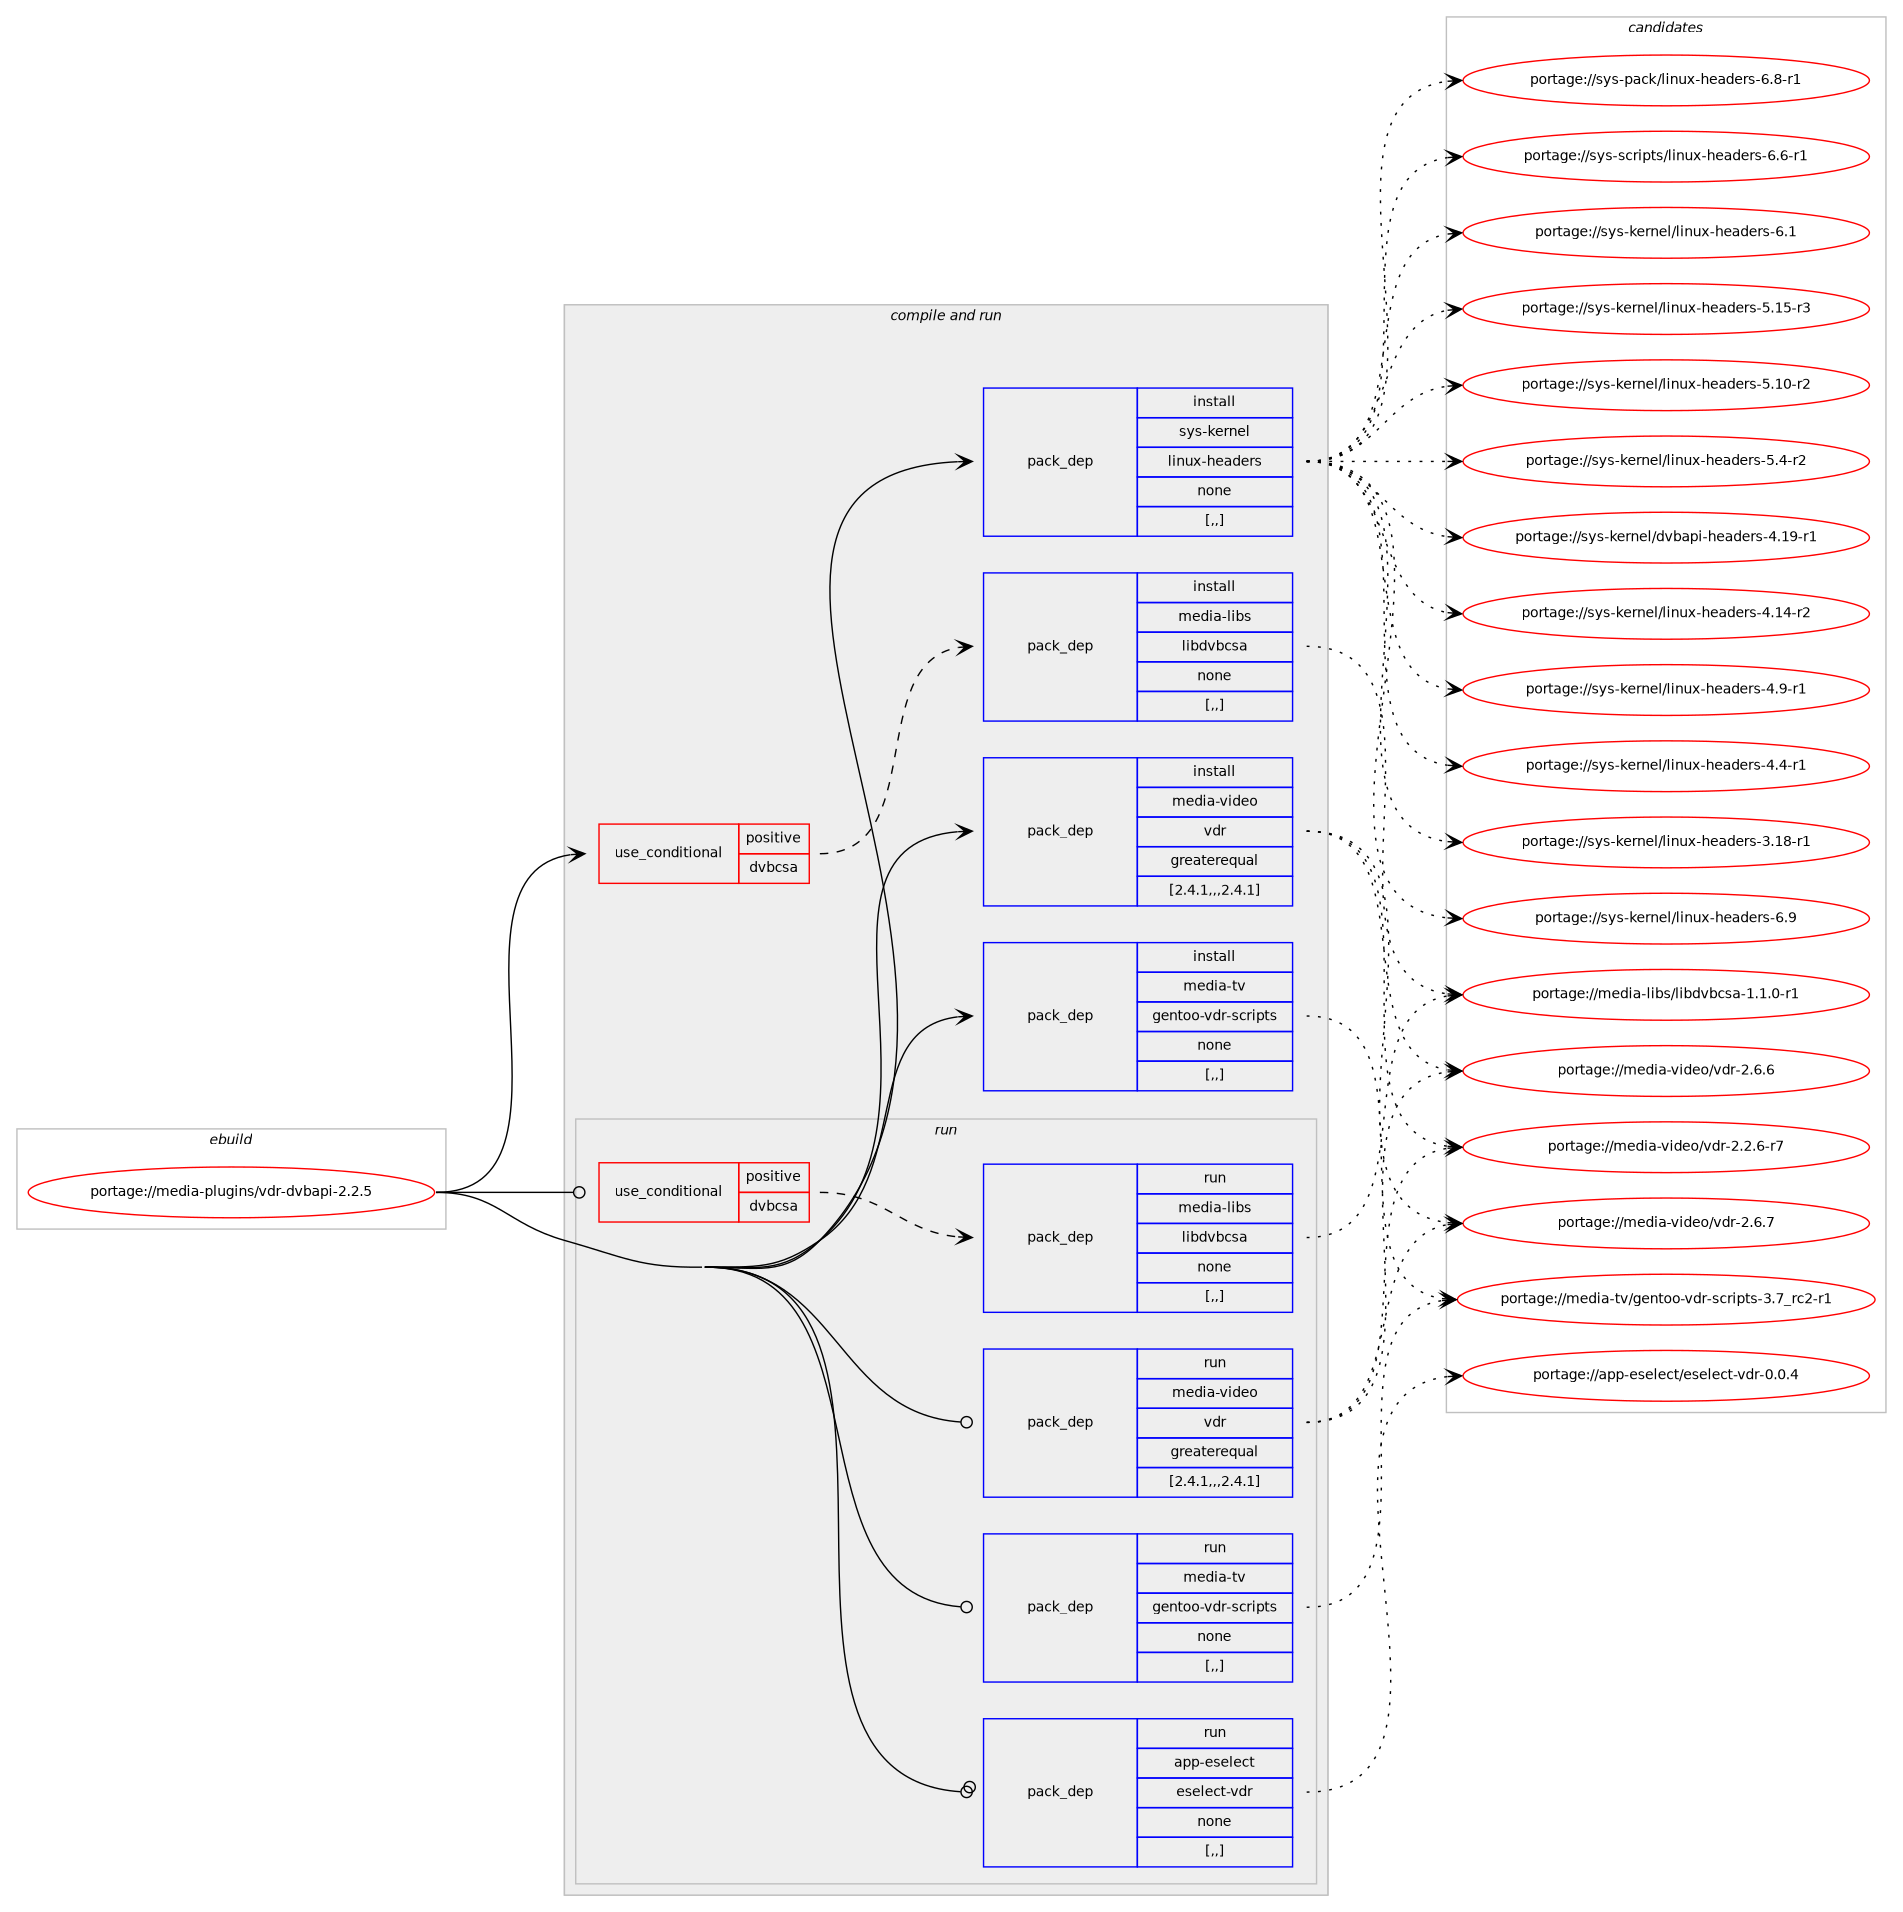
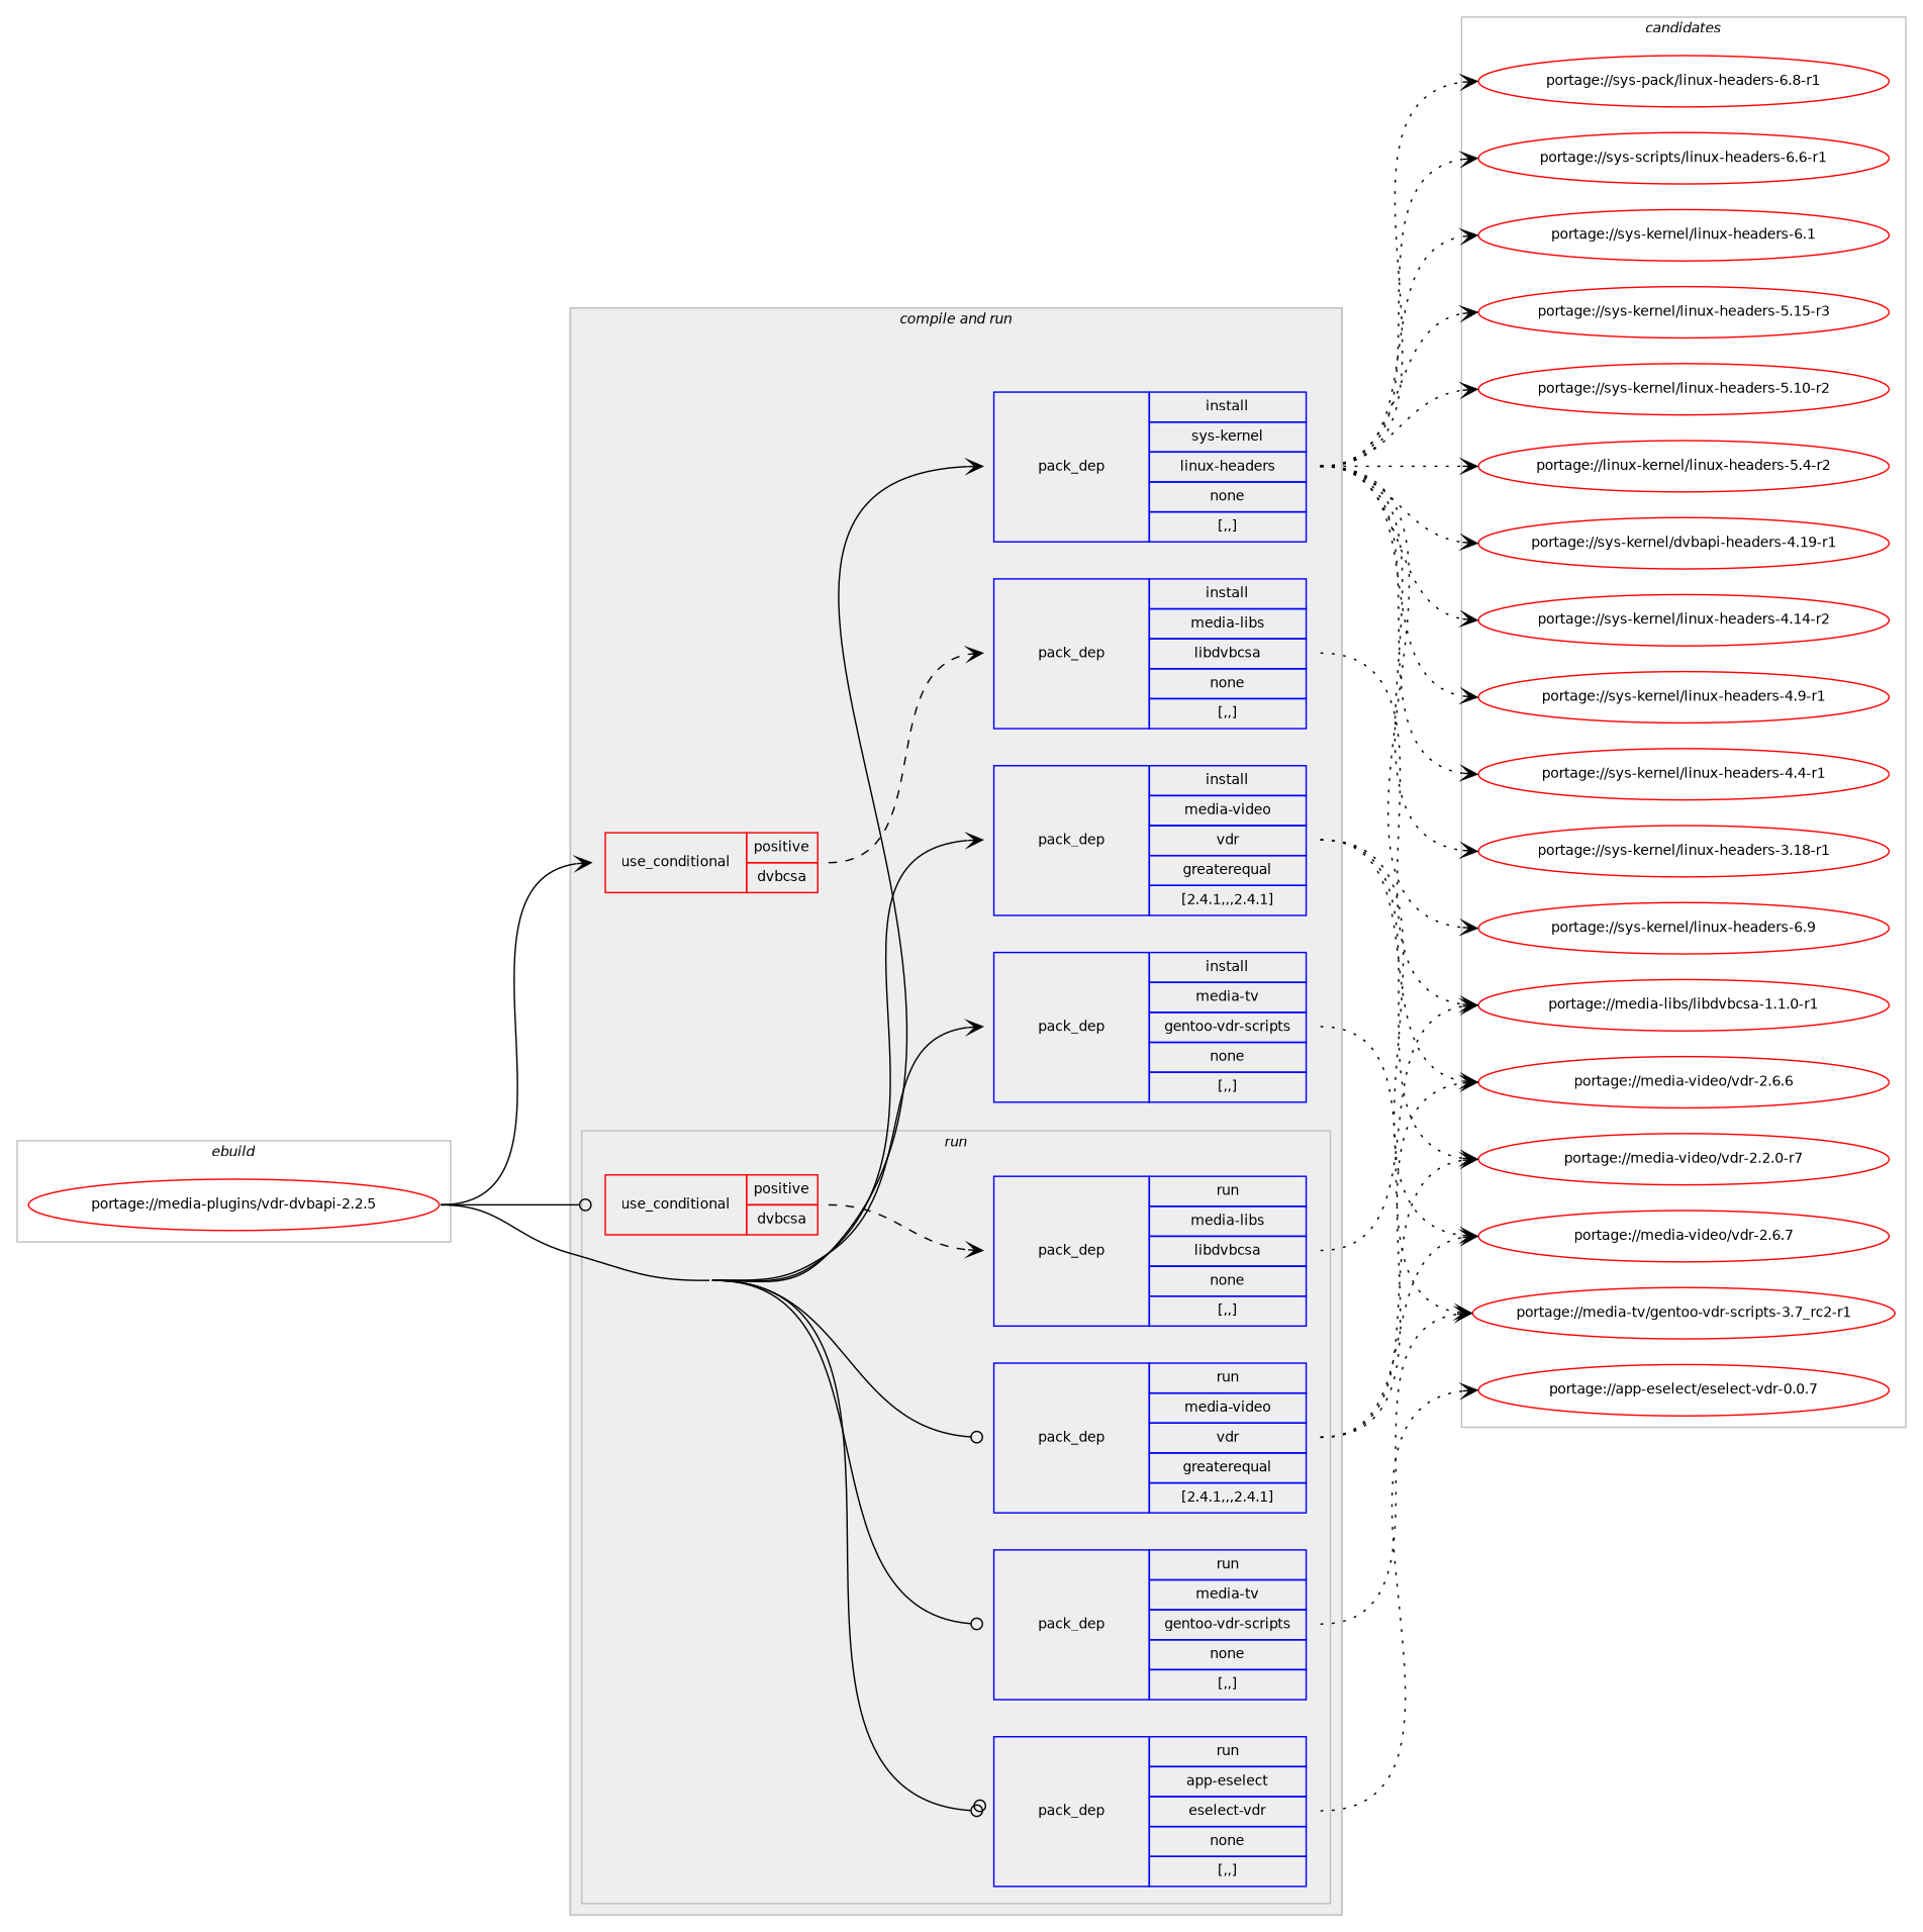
  digraph {
    compound=true
    concentrate=true
    fontname="DejaVu Sans"
    fontsize=10
    newrank=true
    rankdir=LR
    ranksep=1.5
    node [color=red fontname="DejaVu Sans" fontsize=10]
    edge [arrowhead=vee fontname="DejaVu Sans" headport=w style=dotted tailport=e weight=100]
    n1 [label="portage://media-plugins/vdr-dvbapi-2.2.5" width=4]
    n2 [color=blue label=<<TABLE BORDER="0" CELLBORDER="1" CELLSPACING="0" CELLPADDING="4" WIDTH="220"><TR><TD ROWSPAN="6" CELLPADDING="30">pack_dep</TD></TR><TR><TD WIDTH="110">install</TD></TR><TR><TD>media-libs</TD></TR><TR><TD>libdvbcsa</TD></TR><TR><TD>none</TD></TR><TR><TD>[,,]</TD></TR></TABLE>> shape=none]
    n3 [label=<<TABLE BORDER="0" CELLBORDER="1" CELLSPACING="0" CELLPADDING="4"><TR><TD ROWSPAN="3" CELLPADDING="10">use_conditional</TD></TR><TR><TD>positive</TD></TR><TR><TD>dvbcsa</TD></TR></TABLE>> shape=none]
    n4 [color=blue label=<<TABLE BORDER="0" CELLBORDER="1" CELLSPACING="0" CELLPADDING="4" WIDTH="220"><TR><TD ROWSPAN="6" CELLPADDING="30">pack_dep</TD></TR><TR><TD WIDTH="110">install</TD></TR><TR><TD>media-tv</TD></TR><TR><TD>gentoo-vdr-scripts</TD></TR><TR><TD>none</TD></TR><TR><TD>[,,]</TD></TR></TABLE>> shape=none]
    n5 [color=blue label=<<TABLE BORDER="0" CELLBORDER="1" CELLSPACING="0" CELLPADDING="4" WIDTH="220"><TR><TD ROWSPAN="6" CELLPADDING="30">pack_dep</TD></TR><TR><TD WIDTH="110">install</TD></TR><TR><TD>media-video</TD></TR><TR><TD>vdr</TD></TR><TR><TD>greaterequal</TD></TR><TR><TD>[2.4.1,,,2.4.1]</TD></TR></TABLE>> shape=none]
    n6 [color=blue label=<<TABLE BORDER="0" CELLBORDER="1" CELLSPACING="0" CELLPADDING="4" WIDTH="220"><TR><TD ROWSPAN="6" CELLPADDING="30">pack_dep</TD></TR><TR><TD WIDTH="110">install</TD></TR><TR><TD>sys-kernel</TD></TR><TR><TD>linux-headers</TD></TR><TR><TD>none</TD></TR><TR><TD>[,,]</TD></TR></TABLE>> shape=none]
    n7 [color=blue label=<<TABLE BORDER="0" CELLBORDER="1" CELLSPACING="0" CELLPADDING="4" WIDTH="220"><TR><TD ROWSPAN="6" CELLPADDING="30">pack_dep</TD></TR><TR><TD WIDTH="110">run</TD></TR><TR><TD>media-libs</TD></TR><TR><TD>libdvbcsa</TD></TR><TR><TD>none</TD></TR><TR><TD>[,,]</TD></TR></TABLE>> shape=none]
    n8 [label=<<TABLE BORDER="0" CELLBORDER="1" CELLSPACING="0" CELLPADDING="4"><TR><TD ROWSPAN="3" CELLPADDING="10">use_conditional</TD></TR><TR><TD>positive</TD></TR><TR><TD>dvbcsa</TD></TR></TABLE>> shape=none]
    n9 [color=blue label=<<TABLE BORDER="0" CELLBORDER="1" CELLSPACING="0" CELLPADDING="4" WIDTH="220"><TR><TD ROWSPAN="6" CELLPADDING="30">pack_dep</TD></TR><TR><TD WIDTH="110">run</TD></TR><TR><TD>app-eselect</TD></TR><TR><TD>eselect-vdr</TD></TR><TR><TD>none</TD></TR><TR><TD>[,,]</TD></TR></TABLE>> shape=none]
    n10 [color=blue label=<<TABLE BORDER="0" CELLBORDER="1" CELLSPACING="0" CELLPADDING="4" WIDTH="220"><TR><TD ROWSPAN="6" CELLPADDING="30">pack_dep</TD></TR><TR><TD WIDTH="110">run</TD></TR><TR><TD>media-tv</TD></TR><TR><TD>gentoo-vdr-scripts</TD></TR><TR><TD>none</TD></TR><TR><TD>[,,]</TD></TR></TABLE>> shape=none]
    n11 [color=blue label=<<TABLE BORDER="0" CELLBORDER="1" CELLSPACING="0" CELLPADDING="4" WIDTH="220"><TR><TD ROWSPAN="6" CELLPADDING="30">pack_dep</TD></TR><TR><TD WIDTH="110">run</TD></TR><TR><TD>media-video</TD></TR><TR><TD>vdr</TD></TR><TR><TD>greaterequal</TD></TR><TR><TD>[2.4.1,,,2.4.1]</TD></TR></TABLE>> shape=none]
    n12 [label="portage://media-libs/libdvbcsa-1.1.0-r1" width=4]
    n13 [label="portage://media-tv/gentoo-vdr-scripts-3.7_rc2-r1" width=4]
    n14 [label="portage://media-video/vdr-2.6.7" width=4]
    n15 [label="portage://media-video/vdr-2.6.6" width=4]
-   n16 [label="portage://media-video/vdr-2.2.6-r7" width=4]
+   n16 [label="portage://media-video/vdr-2.2.0-r7" width=4]
    n17 [label="portage://sys-kernel/linux-headers-6.9" width=4]
    n18 [label="portage://sys-pack/linux-headers-6.8-r1" width=4]
    n19 [label="portage://sys-scripts/linux-headers-6.6-r1" width=4]
    n20 [label="portage://sys-kernel/linux-headers-6.1" width=4]
    n21 [label="portage://sys-kernel/linux-headers-5.15-r3" width=4]
    n22 [label="portage://sys-kernel/linux-headers-5.10-r2" width=4]
-   n23 [label="portage://sys-kernel/linux-headers-5.4-r2" width=4]
+   n23 [label="portage://linux-kernel/linux-headers-5.4-r2" width=4]
    n24 [label="portage://sys-kernel/dvbapi-headers-4.19-r1" width=4]
    n25 [label="portage://sys-kernel/linux-headers-4.14-r2" width=4]
    n26 [label="portage://sys-kernel/linux-headers-4.9-r1" width=4]
    n27 [label="portage://sys-kernel/linux-headers-4.4-r1" width=4]
    n28 [label="portage://sys-kernel/linux-headers-3.18-r1" width=4]
-   n29 [label="portage://app-eselect/eselect-vdr-0.0.4" width=4]
+   n29 [label="portage://app-eselect/eselect-vdr-0.0.7" width=4]
    subgraph cluster_1 {
      color=gray
      label=<<i>ebuild</i>>
      n1
    }
    subgraph cluster_2 {
      color=gray
      label=<<i>dependencies</i>>
      subgraph cluster_3 {
        color=gray
        fillcolor="#eeeeee"
        label=<<i>compile</i>>
        style=filled
        subgraph sub_4 {
          color=gray
          fillcolor="#eeeeee"
          label=<<i>compile</i>>
          style=filled
          n3
          subgraph sub_5 {
            color=gray
            fillcolor="#eeeeee"
            label=<<i>compile</i>>
            style=filled
            n2
          }
        }
        subgraph sub_6 {
          color=gray
          fillcolor="#eeeeee"
          label=<<i>compile</i>>
          style=filled
          n4
        }
        subgraph sub_7 {
          color=gray
          fillcolor="#eeeeee"
          label=<<i>compile</i>>
          style=filled
          n5
        }
        subgraph sub_8 {
          color=gray
          fillcolor="#eeeeee"
          label=<<i>compile</i>>
          style=filled
          n6
        }
      }
      subgraph cluster_9 {
        color=gray
        fillcolor="#eeeeee"
        label=<<i>compile and run</i>>
        style=filled
      }
      subgraph cluster_10 {
        color=gray
        fillcolor="#eeeeee"
        label=<<i>run</i>>
        style=filled
        subgraph sub_11 {
          color=gray
          fillcolor="#eeeeee"
          label=<<i>run</i>>
          style=filled
          n8
          subgraph sub_12 {
            color=gray
            fillcolor="#eeeeee"
            label=<<i>run</i>>
            style=filled
            n7
          }
        }
        subgraph sub_13 {
          color=gray
          fillcolor="#eeeeee"
          label=<<i>run</i>>
          style=filled
          n9
        }
        subgraph sub_14 {
          color=gray
          fillcolor="#eeeeee"
          label=<<i>run</i>>
          style=filled
          n10
        }
        subgraph sub_15 {
          color=gray
          fillcolor="#eeeeee"
          label=<<i>run</i>>
          style=filled
          n11
        }
      }
    }
    subgraph cluster_16 {
      color=gray
      label=<<i>candidates</i>>
      rank=same
      subgraph sub_17 {
        color=black
        label=<<i>candidates</i>>
        nodesep=1
        rank=same
        n12
      }
      subgraph sub_18 {
        color=black
        label=<<i>candidates</i>>
        nodesep=1
        rank=same
        n13
      }
      subgraph sub_19 {
        color=black
        label=<<i>candidates</i>>
        nodesep=1
        rank=same
        n14
        n15
        n16
      }
      subgraph sub_20 {
        color=black
        label=<<i>candidates</i>>
        nodesep=1
        rank=same
        n17
        n18
        n19
        n20
        n21
        n22
        n23
        n24
        n25
        n26
        n27
        n28
      }
      subgraph sub_21 {
        color=black
        label=<<i>candidates</i>>
        nodesep=1
        rank=same
        n12
      }
      subgraph sub_22 {
        color=black
        label=<<i>candidates</i>>
        nodesep=1
        rank=same
        n29
      }
      subgraph sub_23 {
        color=black
        label=<<i>candidates</i>>
        nodesep=1
        rank=same
        n13
      }
      subgraph sub_24 {
        color=black
        label=<<i>candidates</i>>
        nodesep=1
        rank=same
        n14
        n15
        n16
      }
    }
    n1 -> n3 [style=solid weight=20]
    n1 -> n4 [style=solid weight=20]
    n1 -> n5 [style=solid weight=20]
    n1 -> n6 [style=solid weight=20]
    n1 -> n8 [arrowhead=odot style=solid weight=20]
    n1 -> n9 [arrowhead=odot style=solid weight=20]
    n1 -> n10 [arrowhead=odot style=solid weight=20]
    n1 -> n11 [arrowhead=odot style=solid weight=20]
    n2 -> n12
    n3 -> n2 [style=dashed weight=20]
    n4 -> n13
    n5 -> n14
    n5 -> n15
    n5 -> n16
    n6 -> n17
    n6 -> n18
    n6 -> n19
    n6 -> n20
    n6 -> n21
    n6 -> n22
    n6 -> n23
    n6 -> n24
    n6 -> n25
    n6 -> n26
    n6 -> n27
    n6 -> n28
    n7 -> n12
    n8 -> n7 [style=dashed weight=20]
    n9 -> n29
    n10 -> n13
    n11 -> n14
    n11 -> n15
    n11 -> n16
  }
